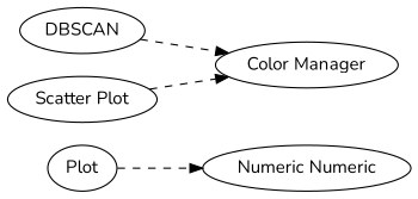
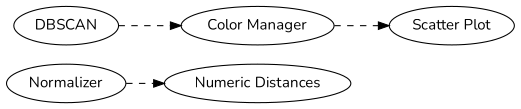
  digraph {
    fontname=Nunito
    rankdir=LR
    node [fontname=Nunito]
    edge [fontname=Nunito style=dashed]
-   n1 [label=Plot]
-   n2 [label="Numeric Numeric"]
+   n1 [label=Normalizer]
+   n2 [label="Numeric Distances"]
    n3 [label=DBSCAN]
    n4 [label="Color Manager"]
    n5 [label="Scatter Plot"]
    n1 -> n2
    n3 -> n4
-   n5 -> n4
+   n4 -> n5
  }
